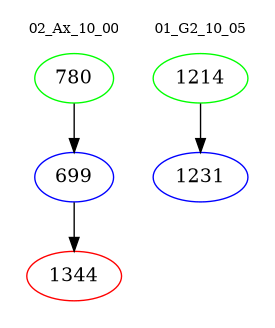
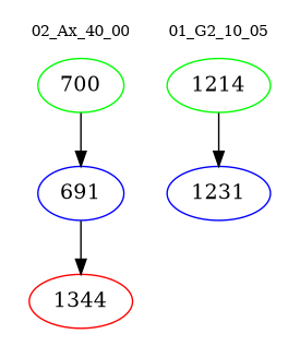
  digraph {
    node [color=green]
    edge [color=black]
-   n1 [label=780]
-   n2 [color=blue label=699]
+   n1 [label=700]
+   n2 [color=blue label=691]
    n3 [color=red label=1344]
    n4 [label=1214]
    n5 [color=blue label=1231]
    subgraph cluster_1 {
      color=white
      fontsize=10
-     label="02_Ax_10_00"
+     label="02_Ax_40_00"
      n1
      n2
      n3
    }
    subgraph cluster_2 {
      color=white
      fontsize=10
      label="01_G2_10_05"
      n4
      n5
    }
    n1 -> n2
    n2 -> n3
    n4 -> n5
  }
